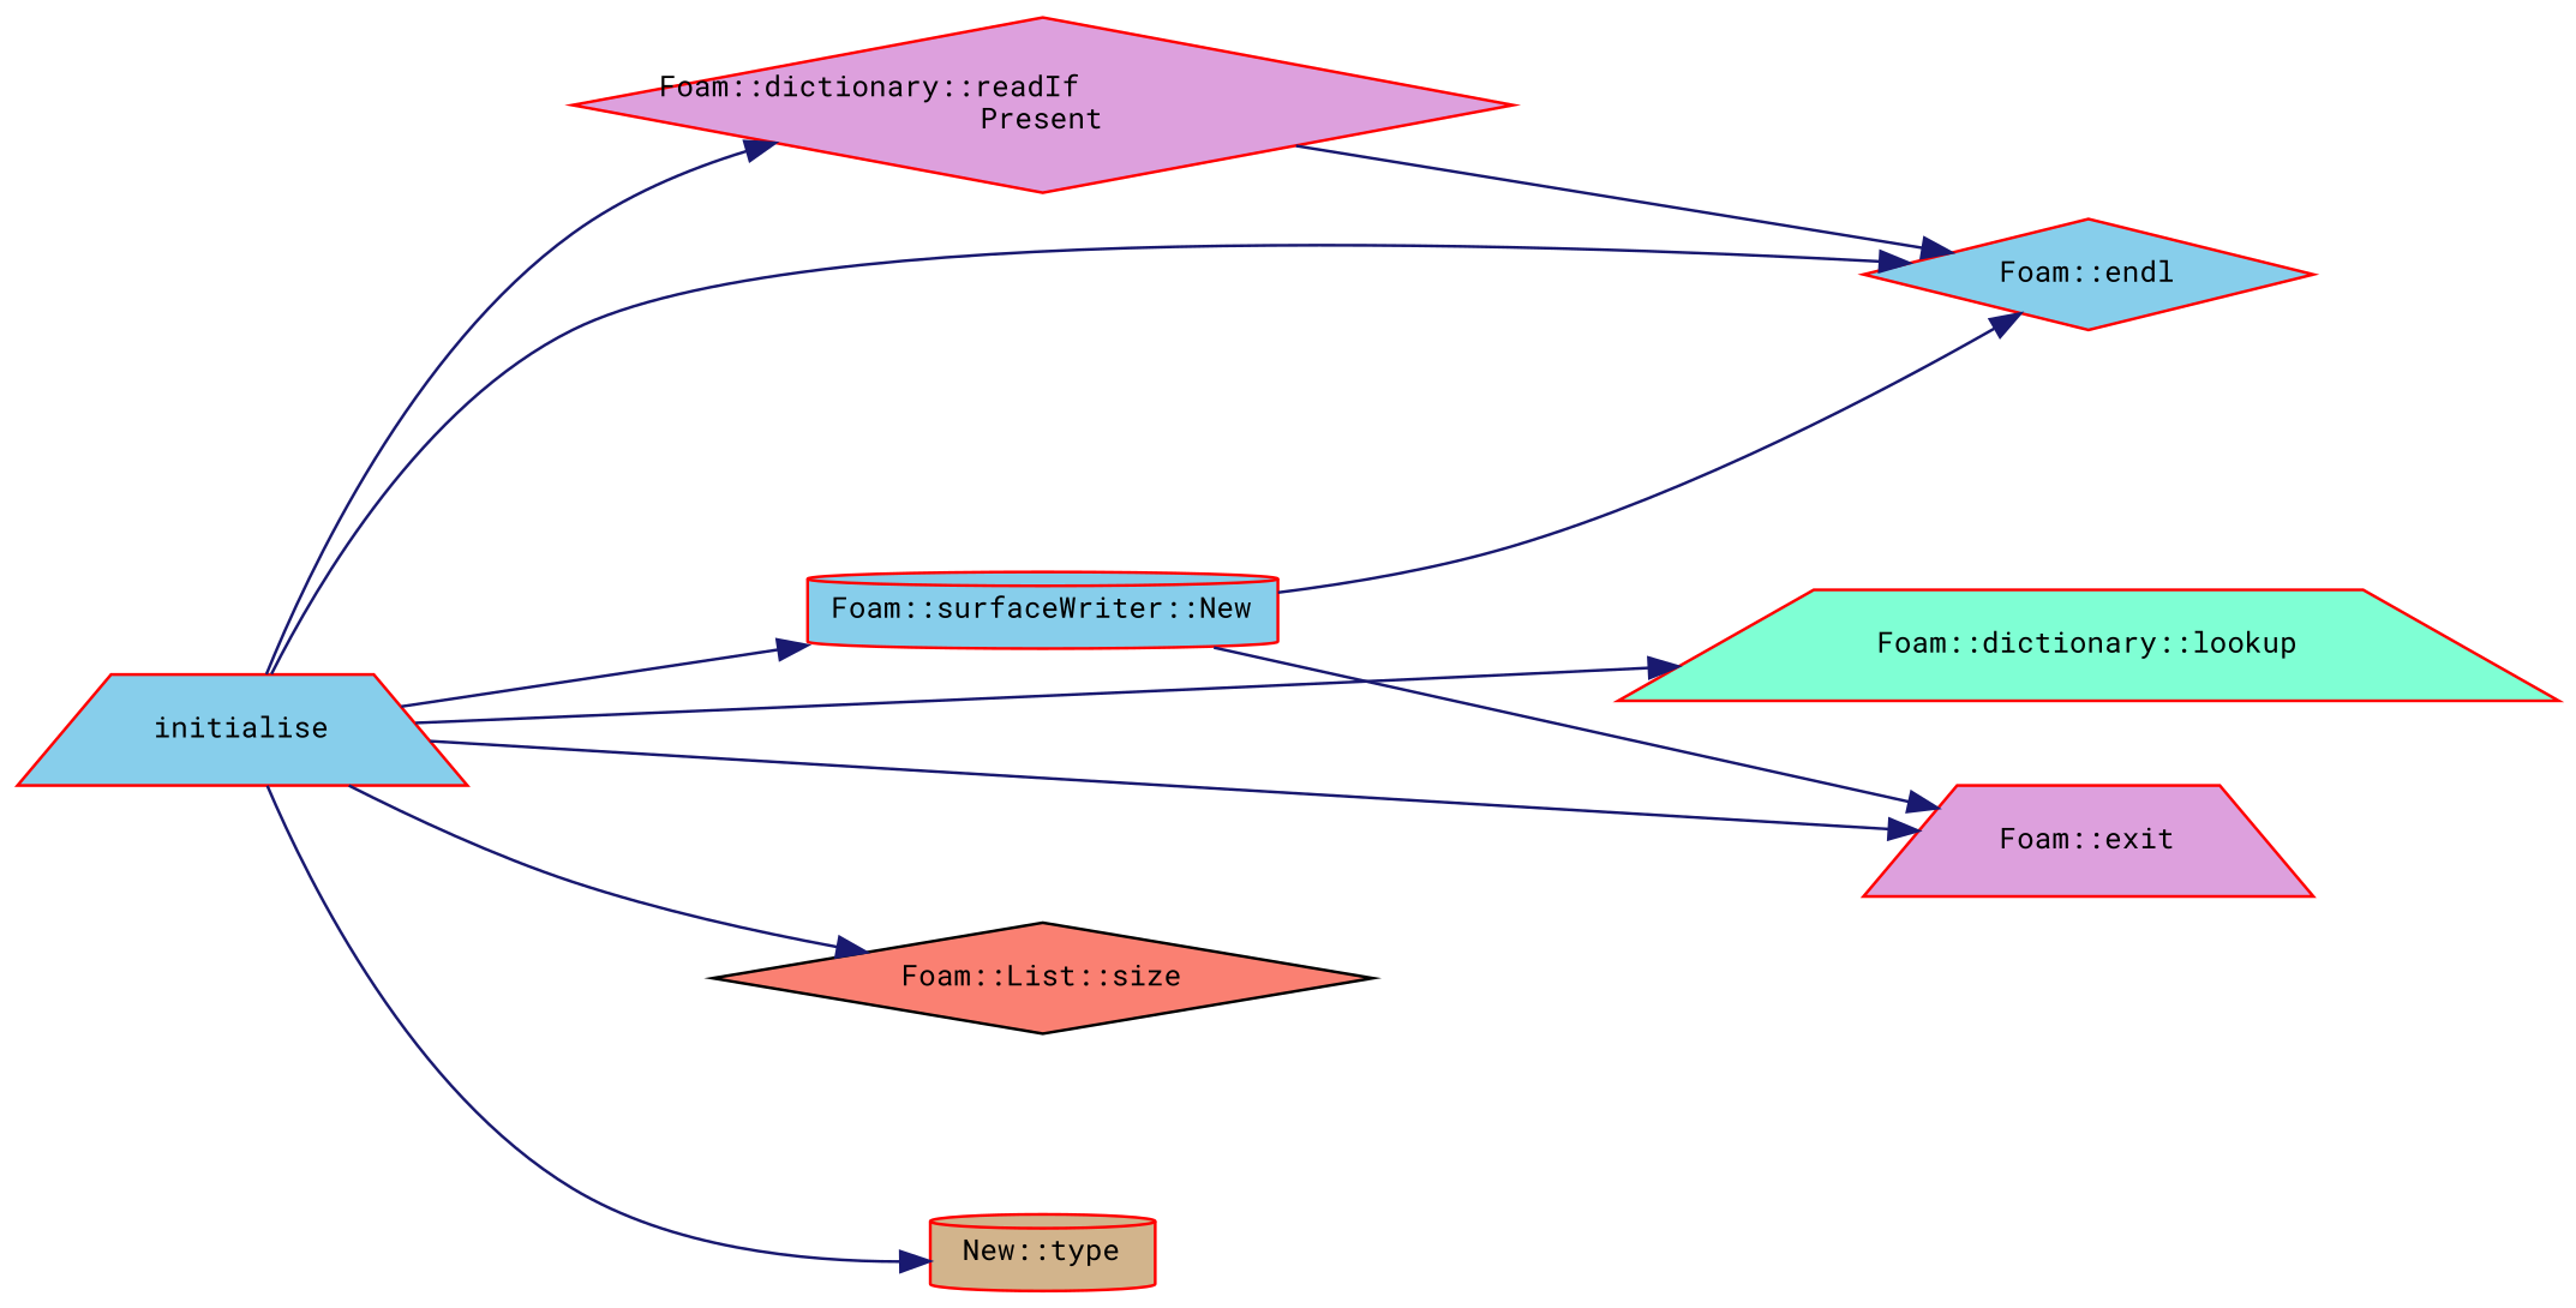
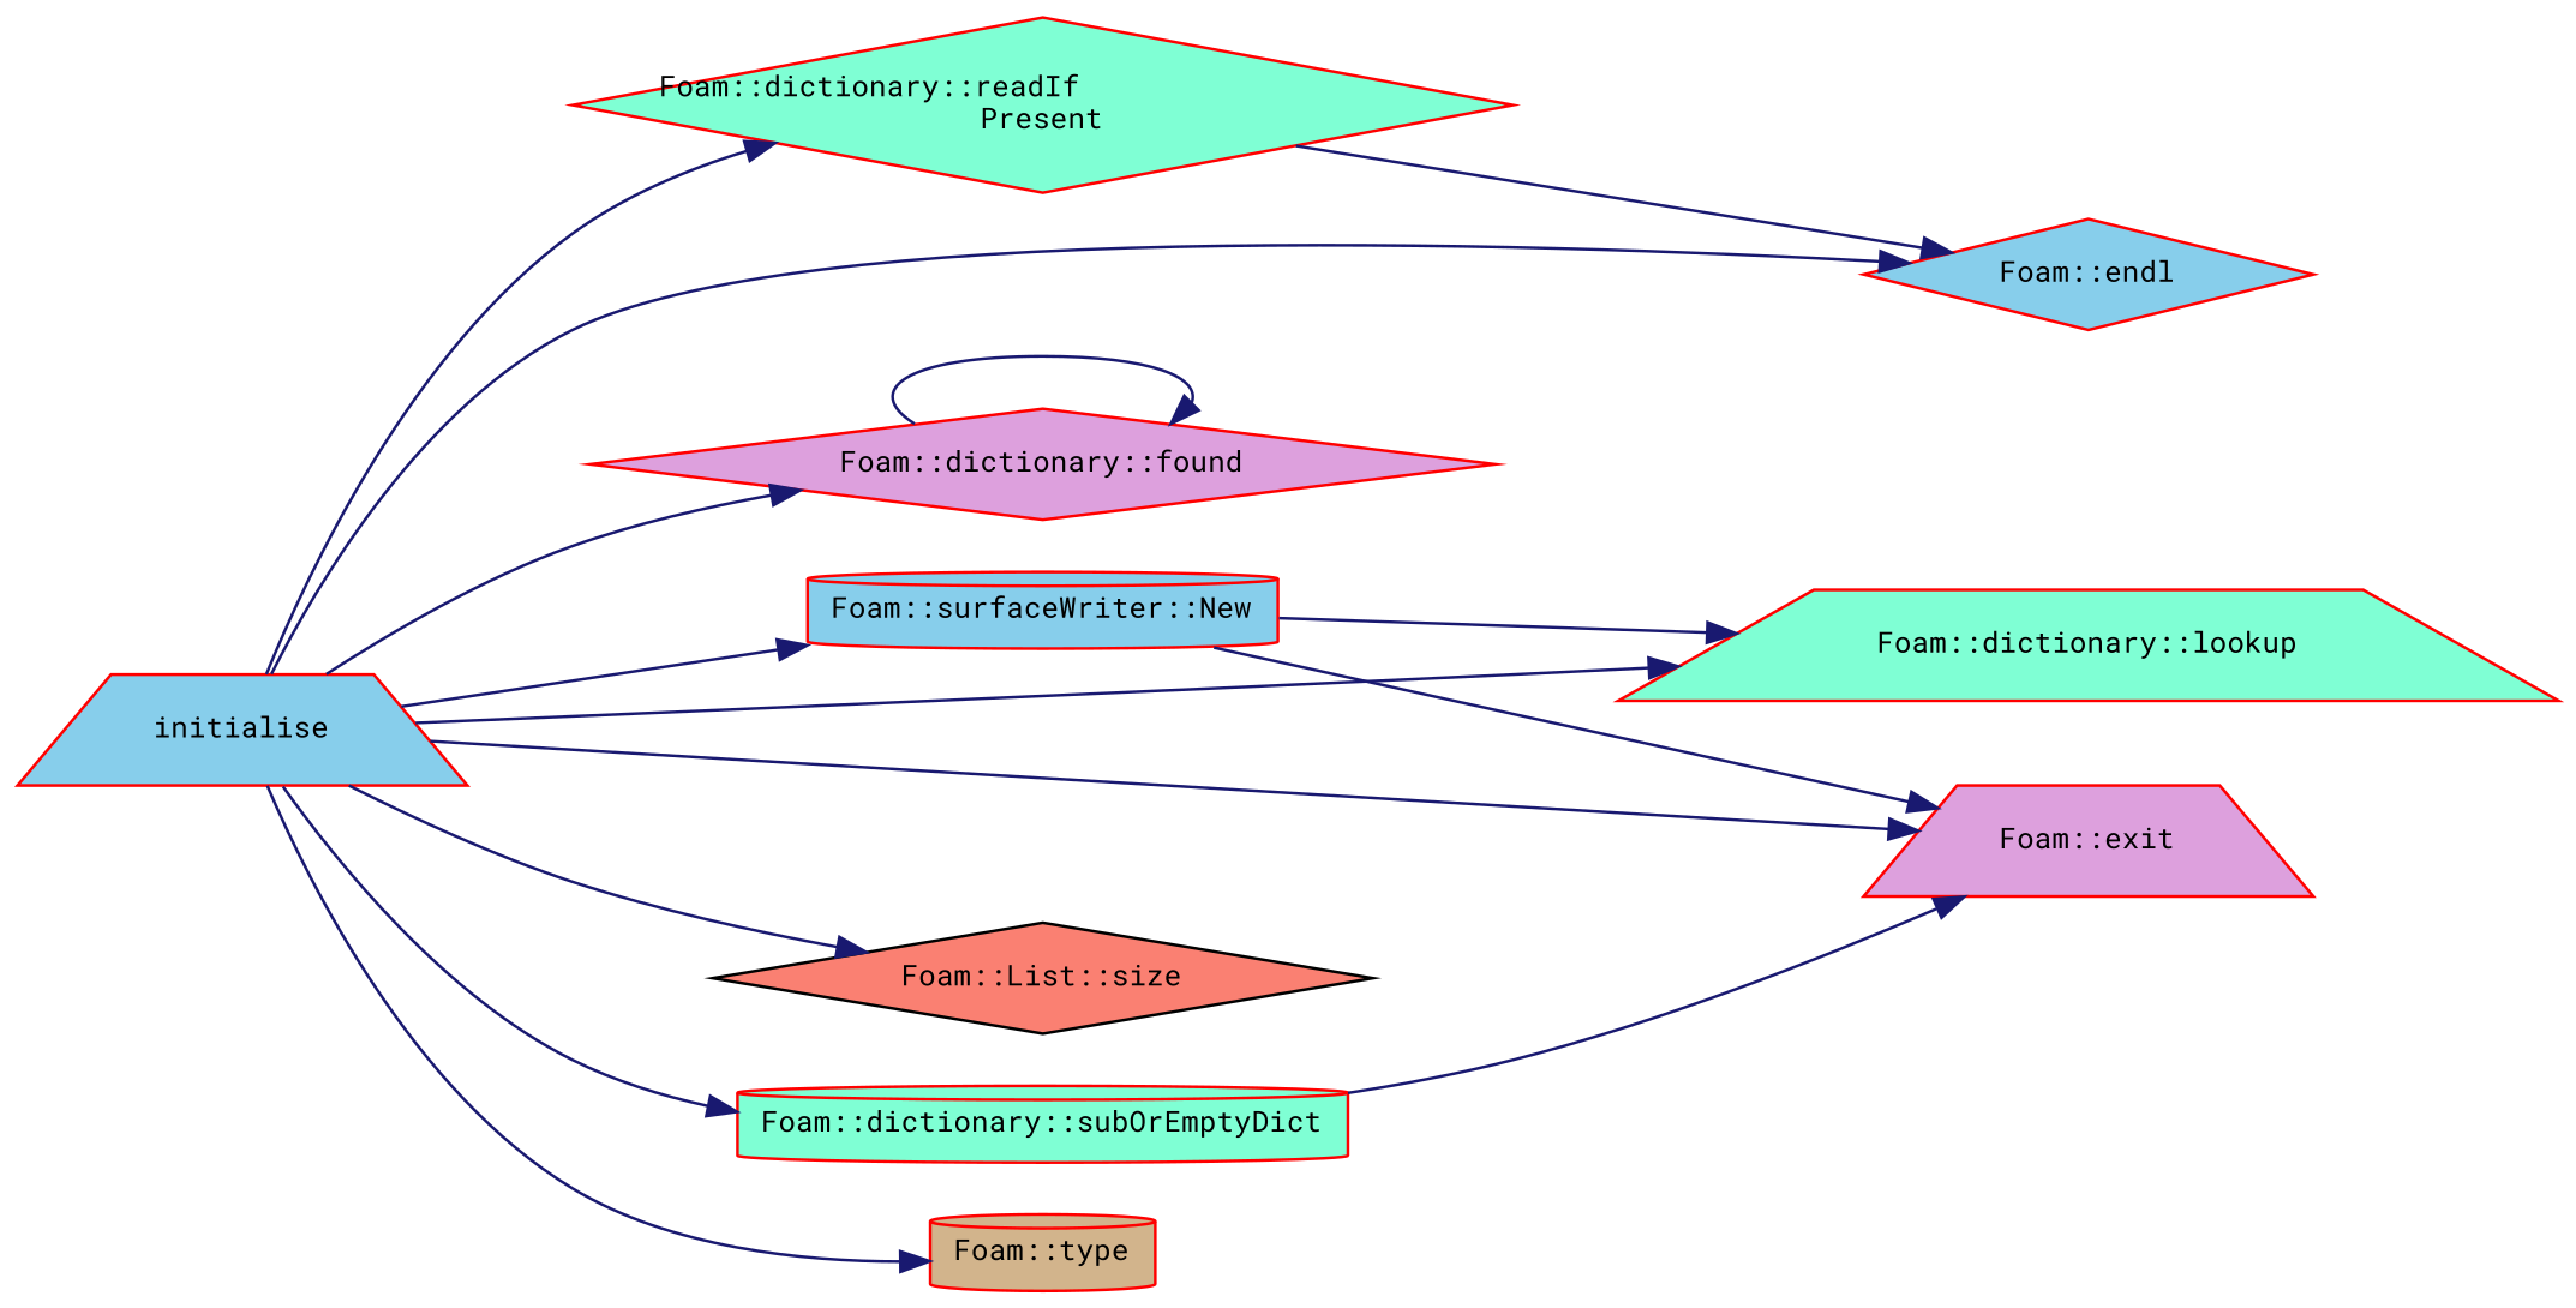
  digraph {
    fontname="Roboto Mono"
    rankdir=LR
    node [color=red fillcolor=skyblue fontname="Roboto Mono" fontsize=10 shape=diamond style=filled]
    edge [color=midnightblue fontname="Roboto Mono" fontsize=10 labelfontname=Helvetica labelfontsize=10 style=solid]
    n1 [fontcolor=black height=0.2 label=initialise shape=trapezium width=0.4]
    n2 [height=0.2 label="Foam::endl" width=0.4]
    n3 [fillcolor=plum height=0.2 label="Foam::exit" shape=trapezium width=0.4]
+   n4 [fillcolor=plum height=0.2 label="Foam::dictionary::found" width=0.4]
    n5 [fillcolor=aquamarine height=0.2 label="Foam::dictionary::lookup" shape=trapezium width=0.4]
    n6 [height=0.2 label="Foam::surfaceWriter::New" shape=cylinder width=0.4]
-   n7 [fillcolor=plum height=0.2 label="Foam::dictionary::readIf\lPresent" width=0.4]
+   n7 [fillcolor=aquamarine height=0.2 label="Foam::dictionary::readIf\lPresent" width=0.4]
    n8 [color=black fillcolor=salmon height=0.2 label="Foam::List::size" width=0.4]
-   n10 [fillcolor=tan height=0.2 label="New::type" shape=cylinder width=0.4]
+   n9 [fillcolor=aquamarine height=0.2 label="Foam::dictionary::subOrEmptyDict" shape=cylinder width=0.4]
+   n10 [fillcolor=tan height=0.2 label="Foam::type" shape=cylinder width=0.4]
    n1 -> n2
    n1 -> n3
+   n1 -> n4
    n1 -> n5
    n1 -> n6
    n1 -> n7
    n1 -> n8
+   n1 -> n9
    n1 -> n10
-   n6 -> n2
+   n4 -> n4
+   n6 -> n5
    n6 -> n3
    n7 -> n2
+   n9 -> n3
  }
